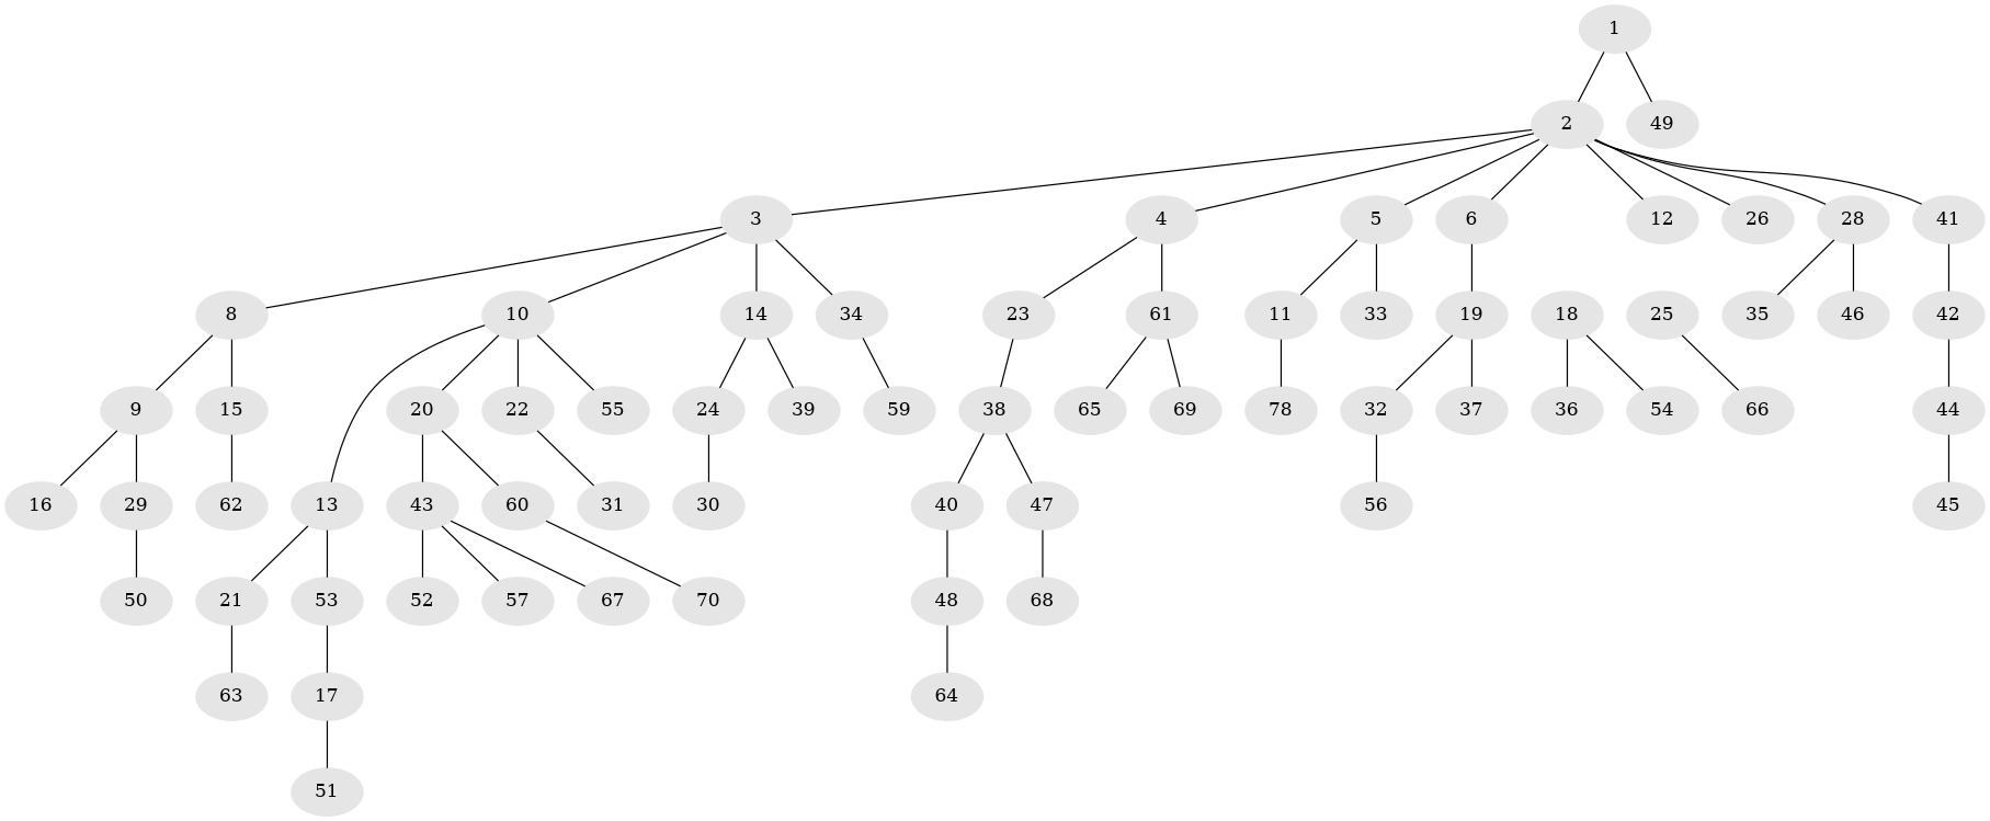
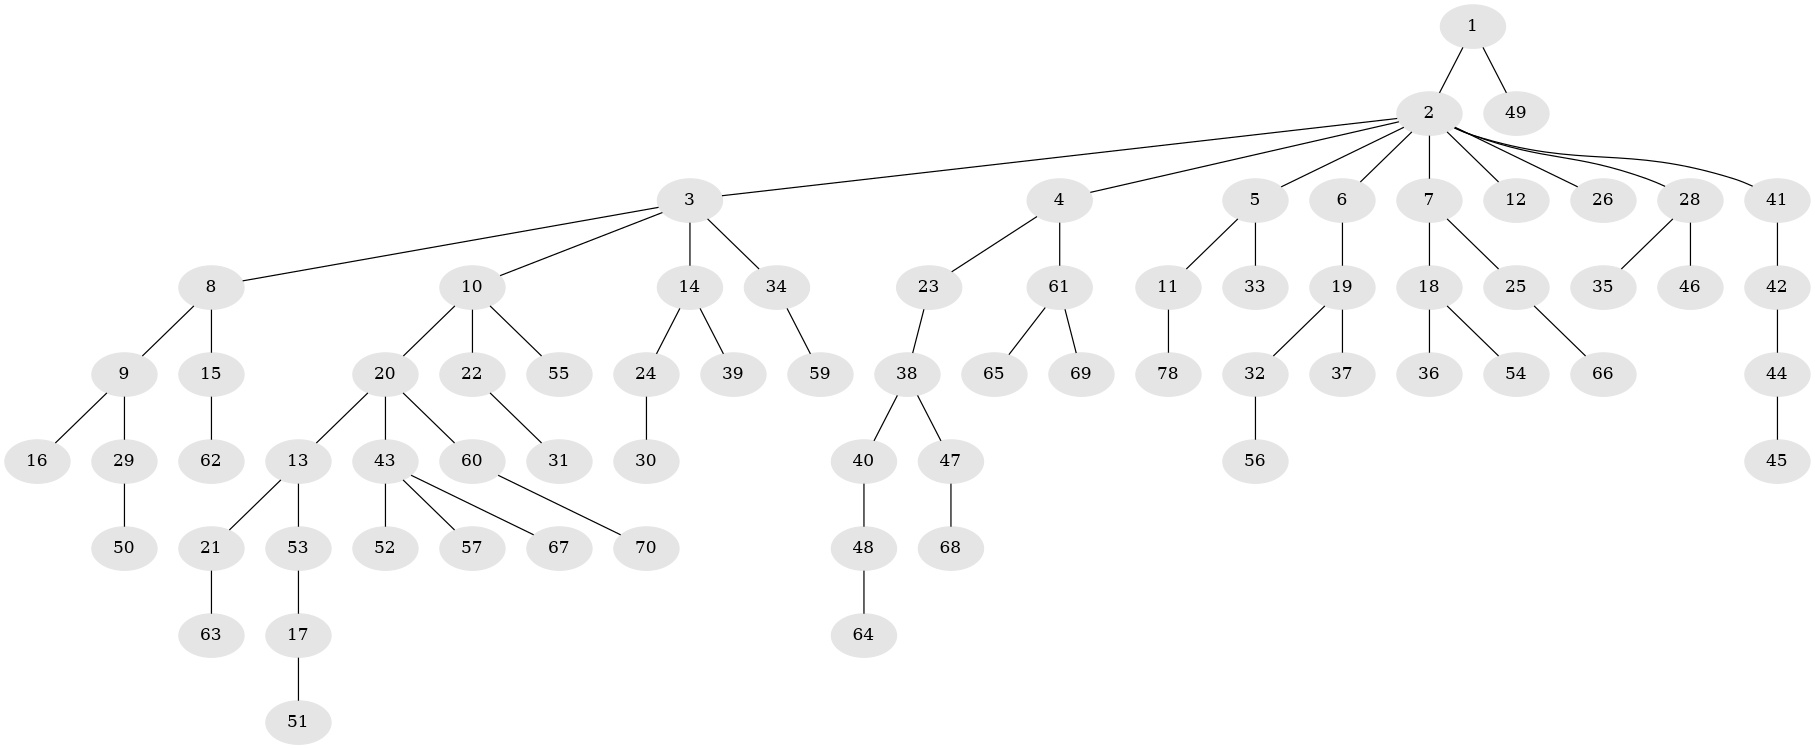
  graph {
    node [color=gray90 style=filled]
    1
    2
    49
    3
    4
    5
    6
+   7
    12
    26
    28
    41
    8
    10
    14
    34
    23
    61
    11
    33
    19
    18
    25
    35
    46
    42
    9
    15
    13
    20
    22
    55
    24
    39
    59
    38
    65
    69
    n39 [label=78]
    32
    37
    36
    54
    66
    16
    29
    62
    21
    53
    43
    60
    31
    17
    51
    63
    30
    50
    56
    52
    57
    67
    70
    40
    47
    48
    68
    64
    44
    45
    1 -- 2
    1 -- 49
    2 -- 3
    2 -- 4
    2 -- 5
    2 -- 6
+   2 -- 7
    2 -- 12
    2 -- 26
    2 -- 28
    2 -- 41
    3 -- 8
    3 -- 10
    3 -- 14
    3 -- 34
    4 -- 23
    4 -- 61
    5 -- 11
    5 -- 33
    6 -- 19
+   7 -- 18
+   7 -- 25
    28 -- 35
    28 -- 46
    41 -- 42
    8 -- 9
    8 -- 15
-   10 -- 13
+   20 -- 13
    10 -- 20
    10 -- 22
    10 -- 55
    14 -- 24
    14 -- 39
    34 -- 59
    23 -- 38
    61 -- 65
    61 -- 69
    11 -- n39
    19 -- 32
    19 -- 37
    18 -- 36
    18 -- 54
    25 -- 66
    42 -- 44
    9 -- 16
    9 -- 29
    15 -- 62
    13 -- 21
    13 -- 53
    20 -- 43
    20 -- 60
    22 -- 31
    24 -- 30
    38 -- 40
    38 -- 47
    32 -- 56
    29 -- 50
    21 -- 63
    53 -- 17
    43 -- 52
    43 -- 57
    43 -- 67
    60 -- 70
    17 -- 51
    40 -- 48
    47 -- 68
    48 -- 64
    44 -- 45
  }
